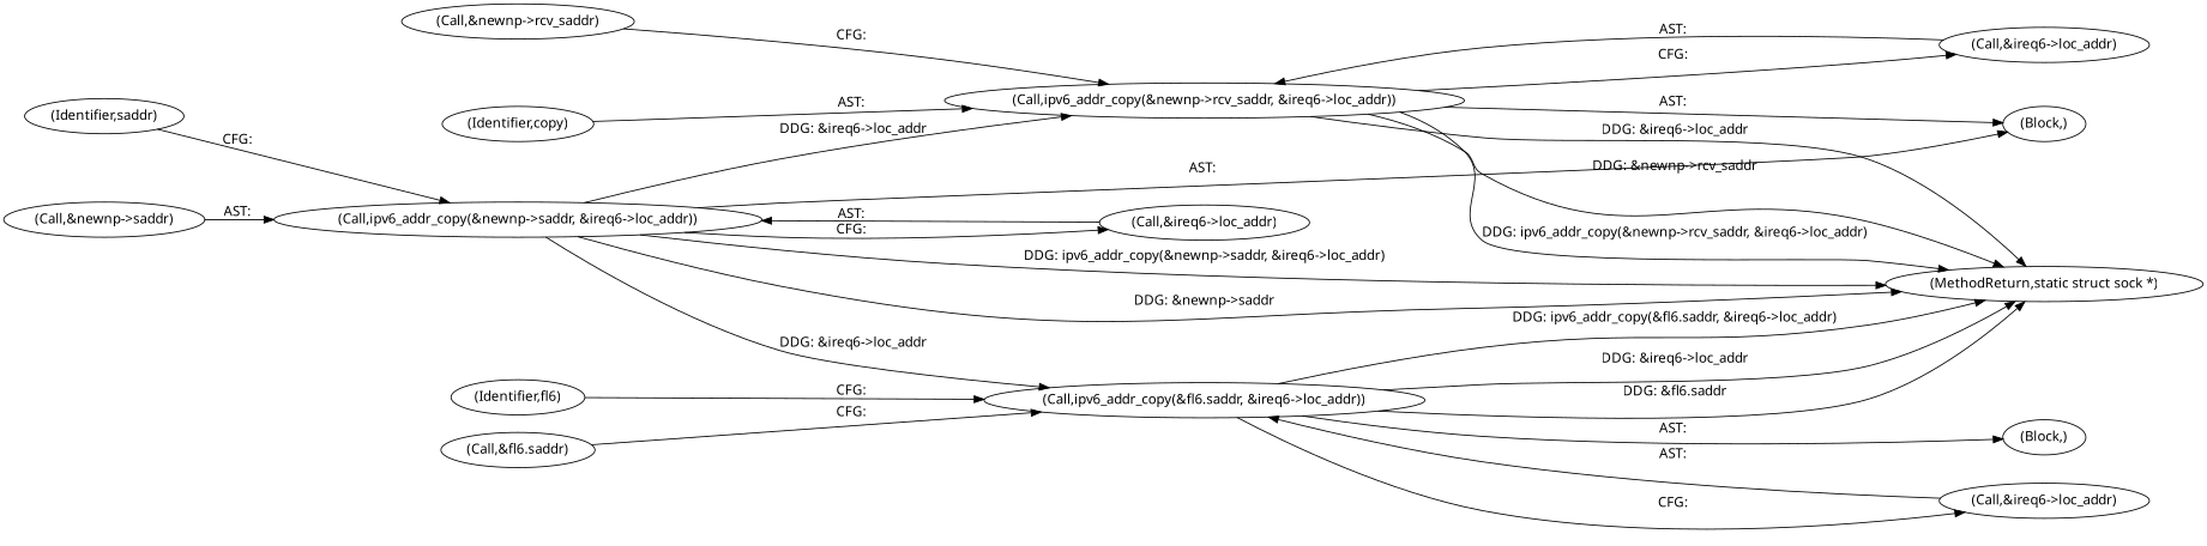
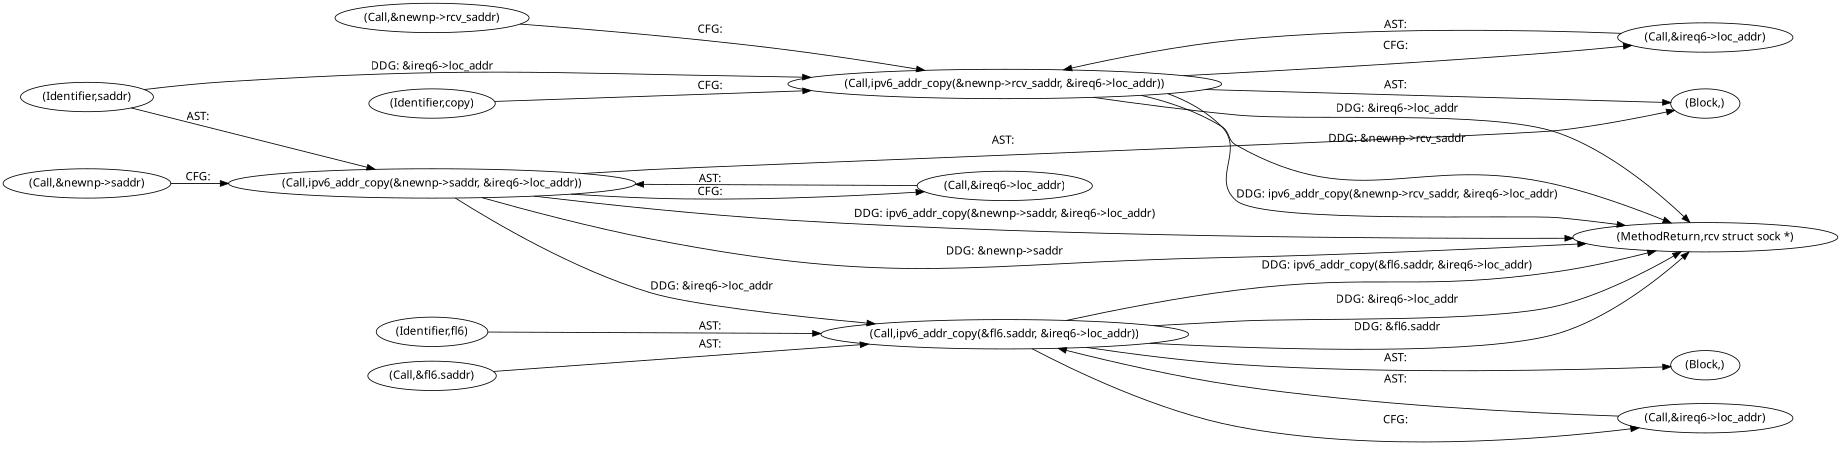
  digraph {
    fontname="Noto Sans"
    rankdir=LR
    node [fontname="Noto Sans"]
    edge [fontname="Noto Sans"]
    n1 [label="(Call,ipv6_addr_copy(&newnp->saddr, &ireq6->loc_addr))"]
    n2 [label="(Call,ipv6_addr_copy(&newnp->rcv_saddr, &ireq6->loc_addr))"]
    n3 [label="(Call,&ireq6->loc_addr)"]
    n4 [label="(Block,)"]
-   n5 [label="(MethodReturn,static struct sock *)"]
+   n5 [label="(MethodReturn,rcv struct sock *)"]
    n6 [label="(Call,ipv6_addr_copy(&fl6.saddr, &ireq6->loc_addr))"]
    n7 [label="(Call,&ireq6->loc_addr)"]
    n8 [label="(Call,&ireq6->loc_addr)"]
    n9 [label="(Block,)"]
    n10 [label="(Identifier,fl6)"]
    n11 [label="(Identifier,saddr)"]
    n12 [label="(Identifier,copy)"]
    n13 [label="(Call,&newnp->saddr)"]
    n14 [label="(Call,&fl6.saddr)"]
    n15 [label="(Call,&newnp->rcv_saddr)"]
-   n1 -> n2 [label="DDG: &ireq6->loc_addr"]
+   n11 -> n2 [label="DDG: &ireq6->loc_addr"]
    n1 -> n3 [label="CFG: "]
    n1 -> n4 [label="AST: "]
    n1 -> n5 [label="DDG: &newnp->saddr"]
    n1 -> n5 [label="DDG: ipv6_addr_copy(&newnp->saddr, &ireq6->loc_addr)"]
    n1 -> n6 [label="DDG: &ireq6->loc_addr"]
    n2 -> n4 [label="AST: "]
    n2 -> n5 [label="DDG: &newnp->rcv_saddr"]
    n2 -> n5 [label="DDG: ipv6_addr_copy(&newnp->rcv_saddr, &ireq6->loc_addr)"]
    n2 -> n5 [label="DDG: &ireq6->loc_addr"]
    n2 -> n7 [label="CFG: "]
    n3 -> n1 [label="AST: "]
    n6 -> n5 [label="DDG: &fl6.saddr"]
    n6 -> n5 [label="DDG: ipv6_addr_copy(&fl6.saddr, &ireq6->loc_addr)"]
    n6 -> n5 [label="DDG: &ireq6->loc_addr"]
    n6 -> n8 [label="CFG: "]
    n6 -> n9 [label="AST: "]
    n7 -> n2 [label="AST: "]
    n8 -> n6 [label="AST: "]
-   n10 -> n6 [label="CFG: "]
-   n11 -> n1 [label="CFG: "]
-   n12 -> n2 [label="AST: "]
-   n13 -> n1 [label="AST: "]
-   n14 -> n6 [label="CFG: "]
+   n10 -> n6 [label="AST: "]
+   n11 -> n1 [label="AST: "]
+   n12 -> n2 [label="CFG: "]
+   n13 -> n1 [label="CFG: "]
+   n14 -> n6 [label="AST: "]
    n15 -> n2 [label="CFG: "]
  }
